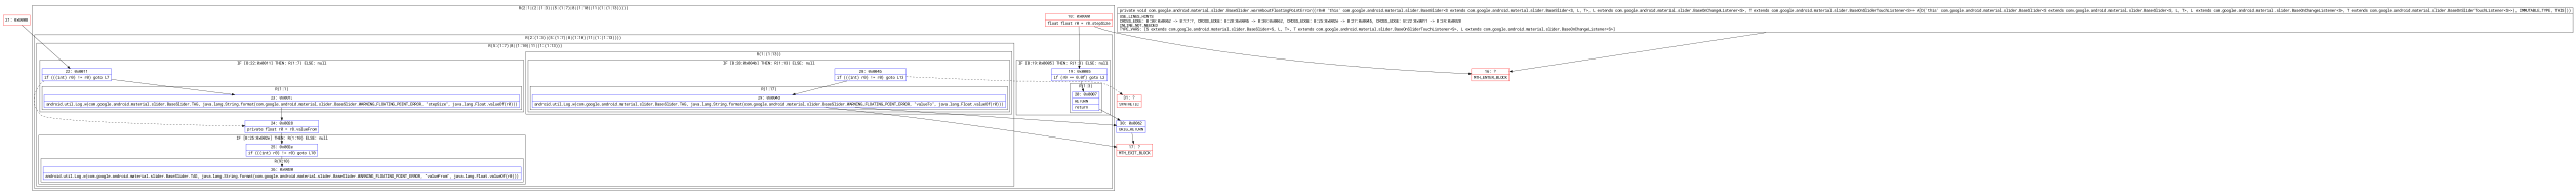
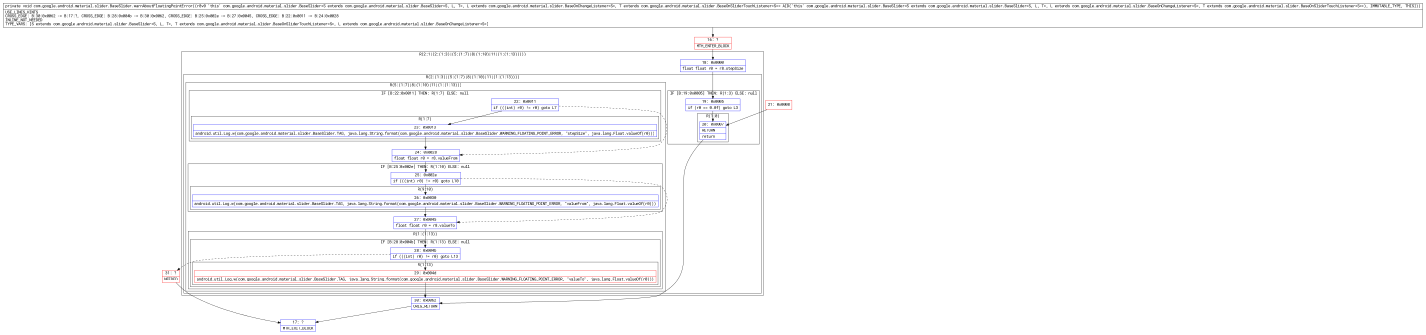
  digraph {
    fontname="Roboto Mono"
    node [color=blue fontname="Roboto Mono" shape=record]
    edge [fontname="Roboto Mono"]
    n1 [label="{20\:\ 0x0007|RETURN\l|return\l}"]
    n2 [label="{19\:\ 0x0005|if (r0 == 0.0f) goto L3\l}"]
    n3 [label="{23\:\ 0x0013|android.util.Log.w(com.google.android.material.slider.BaseSlider.TAG, java.lang.String.format(com.google.android.material.slider.BaseSlider.WARNING_FLOATING_POINT_ERROR, \"stepSize\", java.lang.Float.valueOf(r0)))\l}"]
    n4 [label="{22\:\ 0x0011|if (((int) r0) != r0) goto L7\l}"]
    n5 [label="{26\:\ 0x0030|android.util.Log.w(com.google.android.material.slider.BaseSlider.TAG, java.lang.String.format(com.google.android.material.slider.BaseSlider.WARNING_FLOATING_POINT_ERROR, \"valueFrom\", java.lang.Float.valueOf(r0)))\l}"]
    n6 [label="{25\:\ 0x002e|if (((int) r0) != r0) goto L10\l}"]
-   n7 [label="{29\:\ 0x004d|android.util.Log.w(com.google.android.material.slider.BaseSlider.TAG, java.lang.String.format(com.google.android.material.slider.BaseSlider.WARNING_FLOATING_POINT_ERROR, \"valueTo\", java.lang.Float.valueOf(r0)))\l}"]
+   n7 [color=red label="{29\:\ 0x004d|android.util.Log.w(com.google.android.material.slider.BaseSlider.TAG, java.lang.String.format(com.google.android.material.slider.BaseSlider.WARNING_FLOATING_POINT_ERROR, \"valueTo\", java.lang.Float.valueOf(r0)))\l}"]
    n8 [label="{28\:\ 0x004b|if (((int) r0) != r0) goto L13\l}"]
-   n9 [label="{24\:\ 0x0028|private float r0 = r8.valueFrom\l}"]
-   n11 [color=red label="{18\:\ 0x0000|float float r0 = r8.stepSize\l}"]
+   n9 [label="{24\:\ 0x0028|float float r0 = r8.valueFrom\l}"]
+   n10 [label="{27\:\ 0x0045|float float r0 = r8.valueTo\l}"]
+   n11 [label="{18\:\ 0x0000|float float r0 = r8.stepSize\l}"]
    n12 [label="{30\:\ 0x0062|ORIG_RETURN\l}"]
-   n13 [color=red label="{31\:\ ?|SYNTHETIC\l}"]
+   n13 [color=red label="{31\:\ ?|NEEDED\l}"]
    n14 [color=red label="{21\:\ 0x0008}"]
-   n15 [color=red label="{17\:\ ?|MTH_EXIT_BLOCK\l}"]
+   n15 [label="{17\:\ ?|MTH_EXIT_BLOCK\l}"]
    n16 [color=red label="{16\:\ ?|MTH_ENTER_BLOCK\l}"]
    n17 [label="{private void com.google.android.material.slider.BaseSlider.warnAboutFloatingPointError((r8v0 'this' com.google.android.material.slider.BaseSlider\<S extends com.google.android.material.slider.BaseSlider\<S, L, T\>, L extends com.google.android.material.slider.BaseOnChangeListener\<S\>, T extends com.google.android.material.slider.BaseOnSliderTouchListener\<S\>\> A[D('this' com.google.android.material.slider.BaseSlider\<S extends com.google.android.material.slider.BaseSlider\<S, L, T\>, L extends com.google.android.material.slider.BaseOnChangeListener\<S\>, T extends com.google.android.material.slider.BaseOnSliderTouchListener\<S\>\>), IMMUTABLE_TYPE, THIS]))  | USE_LINES_HINTS\lCROSS_EDGE: B:30:0x0062 \-\> B:17:?, CROSS_EDGE: B:28:0x004b \-\> B:30:0x0062, CROSS_EDGE: B:25:0x002e \-\> B:27:0x0045, CROSS_EDGE: B:22:0x0011 \-\> B:24:0x0028\lINLINE_NOT_NEEDED\lTYPE_VARS: [S extends com.google.android.material.slider.BaseSlider\<S, L, T\>, T extends com.google.android.material.slider.BaseOnSliderTouchListener\<S\>, L extends com.google.android.material.slider.BaseOnChangeListener\<S\>]\l}" color=""]
    subgraph cluster_1 {
      label="R(2:1|(2:(1:3)|(5:(1:7)|8|(1:10)|11|(1:(1:13)))))"
      n11
      subgraph cluster_2 {
        label="R(2:(1:3)|(5:(1:7)|8|(1:10)|11|(1:(1:13))))"
        subgraph cluster_3 {
          label="IF [B:19:0x0005] THEN: R(1:3) ELSE: null"
          n2
          subgraph cluster_4 {
-           label="R(1:3)"
+           label="R(1:0)"
            n1
          }
        }
        subgraph cluster_5 {
          label="R(5:(1:7)|8|(1:10)|11|(1:(1:13)))"
          n9
+         n10
          subgraph cluster_6 {
            label="IF [B:22:0x0011] THEN: R(1:7) ELSE: null"
            n4
            subgraph cluster_7 {
-             label="R(1:1)"
+             label="R(1:7)"
              n3
            }
          }
          subgraph cluster_8 {
            label="IF [B:25:0x002e] THEN: R(1:10) ELSE: null"
            n6
            subgraph cluster_9 {
              label="R(9:10)"
              n5
            }
          }
          subgraph cluster_10 {
            label="R(1:(1:13))"
            subgraph cluster_11 {
              label="IF [B:28:0x004b] THEN: R(1:13) ELSE: null"
              n8
              subgraph cluster_12 {
-               label="R(1:17)"
+               label="R(1:13)"
                n7
              }
            }
          }
        }
      }
    }
    n1 -> n12
    n2 -> n1
    n3 -> n9
    n4 -> n3
    n4 -> n9 [style=dashed]
+   n5 -> n10
    n6 -> n5
+   n6 -> n10 [style=dashed]
    n7 -> n12
    n8 -> n7
    n8 -> n13 [style=dashed]
    n9 -> n6
+   n10 -> n8
    n11 -> n2
    n12 -> n15
-   n7 -> n15
-   n14 -> n4
-   n11 -> n16
+   n13 -> n15
+   n14 -> n1
+   n16 -> n11
    n17 -> n16
  }
